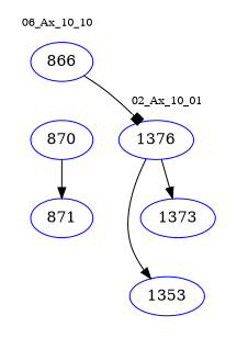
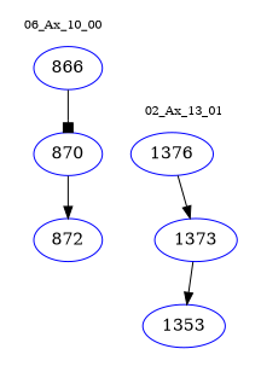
  digraph {
    node [color=blue]
    edge [arrowhead=normal color=black]
    n1 [label=866]
-   n2 [label=871]
+   n2 [label=872]
    n3 [label=870]
    n4 [label=1376]
    n5 [label=1353]
    n6 [label=1373]
    subgraph cluster_1 {
      color=white
      fontsize=10
-     label="06_Ax_10_10"
+     label="06_Ax_10_00"
      n1
      n2
      n3
    }
    subgraph cluster_2 {
      color=white
      fontsize=10
-     label="02_Ax_10_01"
+     label="02_Ax_13_01"
      n4
      n5
      n6
    }
-   n1 -> n4 [arrowhead=box]
+   n1 -> n3 [arrowhead=box]
    n3 -> n2
-   n4 -> n5
+   n6 -> n5
    n4 -> n6
  }
